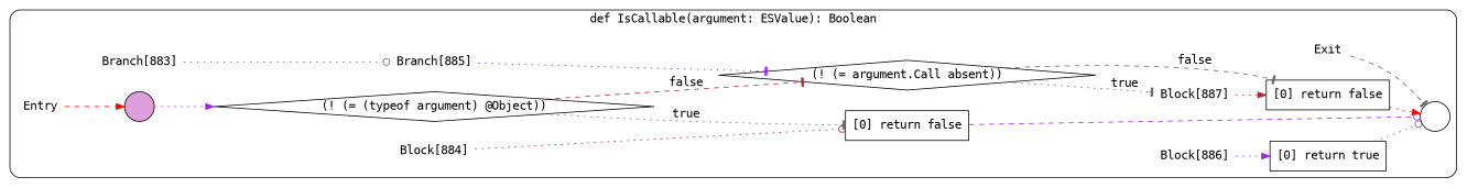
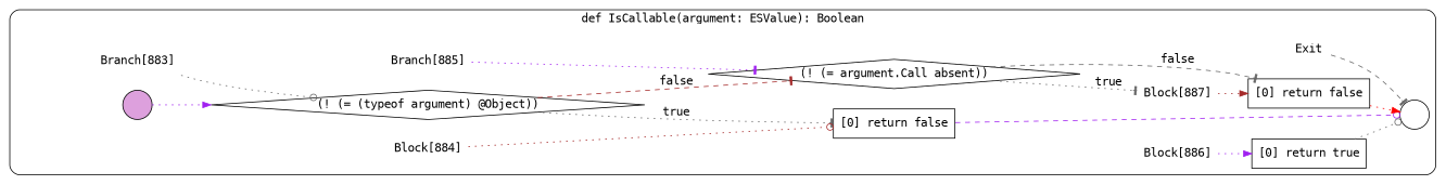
  digraph {
    fontname=Consolas
    rankdir=LR
    node [fontname=Consolas shape=none]
    edge [arrowhead=tee color=gray40 fontname=Consolas style=dotted]
-   n1 [label=<<font color="black">Entry</font>>]
    n2 [color=black fillcolor=plum label=" " shape=circle style=filled]
    n3 [color=black fillcolor=white label=<<font color="black">(! (= (typeof argument) @Object))</font>> shape=diamond style=filled]
    n4 [color=black fillcolor=white label=<<font color="black">[0] return false<BR ALIGN="LEFT"/></font>> shape=box style=filled]
    n5 [color=black fillcolor=white label=<<font color="black">(! (= argument.Call absent))</font>> shape=diamond style=filled]
    n6 [label=<<font color="black">Exit</font>>]
    n7 [color=black fillcolor=white label=" " shape=circle style=filled]
    n8 [label=<<font color="black">Branch[883]</font>>]
    n9 [color=black fillcolor=white label=<<font color="black">[0] return true<BR ALIGN="LEFT"/></font>> shape=box style=filled]
    n10 [color=black fillcolor=white label=<<font color="black">[0] return false<BR ALIGN="LEFT"/></font>> shape=box style=filled]
    n11 [label=<<font color="black">Block[884]</font>>]
    n12 [label=<<font color="black">Branch[885]</font>>]
    n13 [label=<<font color="black">Block[886]</font>>]
    n14 [label=<<font color="black">Block[887]</font>>]
    subgraph cluster_1 {
      label="def IsCallable(argument: ESValue): Boolean"
      style=rounded
-     n1
      n2
      n3
      n4
      n5
      n6
      n7
      n8
      n9
      n10
      n11
      n12
      n13
      n14
    }
-   n1 -> n2 [arrowhead=normal color=red style=dashed]
    n2 -> n3 [arrowhead=normal color=purple]
    n3 -> n4 [label=<<font color="black">true</font>>]
    n3 -> n5 [color=brown label=<<font color="black">false</font>> style=dashed]
    n4 -> n7 [arrowhead=odot color=purple style=dashed]
    n5 -> n10 [label=<<font color="black">false</font>> style=dashed]
    n5 -> n14 [label=<<font color="black">true</font>>]
    n6 -> n7 [style=dashed]
-   n8 -> n12 [arrowhead=odot]
+   n8 -> n3 [arrowhead=odot]
    n9 -> n7 [arrowhead=odot]
    n10 -> n7 [arrowhead=normal color=red]
    n11 -> n4 [arrowhead=odot color=brown]
    n12 -> n5 [color=purple]
    n13 -> n9 [arrowhead=normal color=purple]
    n14 -> n10 [arrowhead=normal color=brown]
  }
